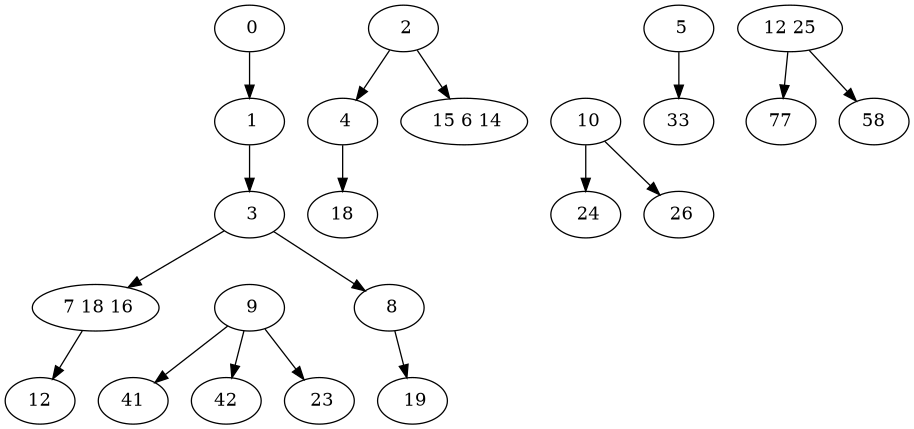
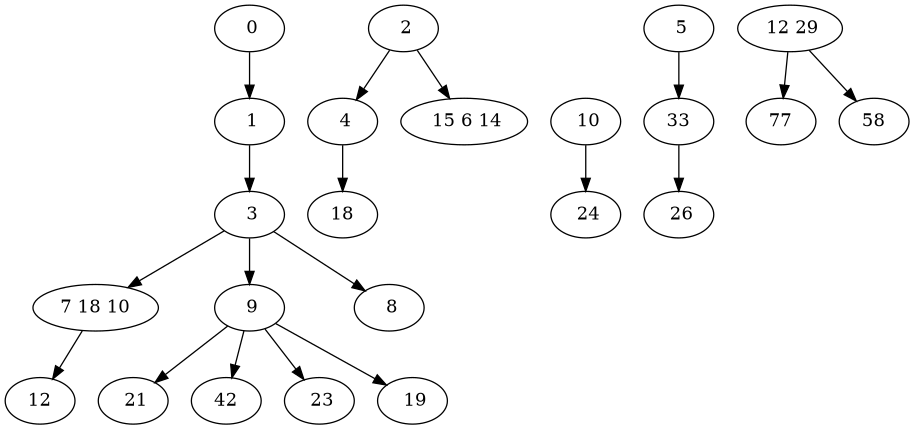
  digraph {
    " 0"
    " 1"
    " 3"
    " 2"
    " 4"
    " 15 6 14"
-   " 7 18 16"
+   " 7 18 16" [label="7 18 10"]
    " 9"
    " 8"
    n10 [label=18]
    n11 [label=33]
    " 5"
    n13 [label=12]
-   " 21" [label=41]
+   " 21"
    n15 [label=42]
    " 23"
    " 19"
    " 10"
    " 24"
    " 26"
    n21 [label=77]
-   " 12 29" [label="12 25"]
+   " 12 29"
    n23 [label=58]
    " 0" -> " 1"
    " 1" -> " 3"
    " 3" -> " 7 18 16"
+   " 3" -> " 9"
    " 3" -> " 8"
    " 2" -> " 4"
    " 2" -> " 15 6 14"
    " 4" -> n10
    " 7 18 16" -> n13
    " 9" -> " 21"
    " 9" -> n15
    " 9" -> " 23"
-   " 8" -> " 19"
+   " 9" -> " 19"
    " 5" -> n11
    " 10" -> " 24"
-   " 10" -> " 26"
+   n11 -> " 26"
    " 12 29" -> n21
    " 12 29" -> n23
  }
